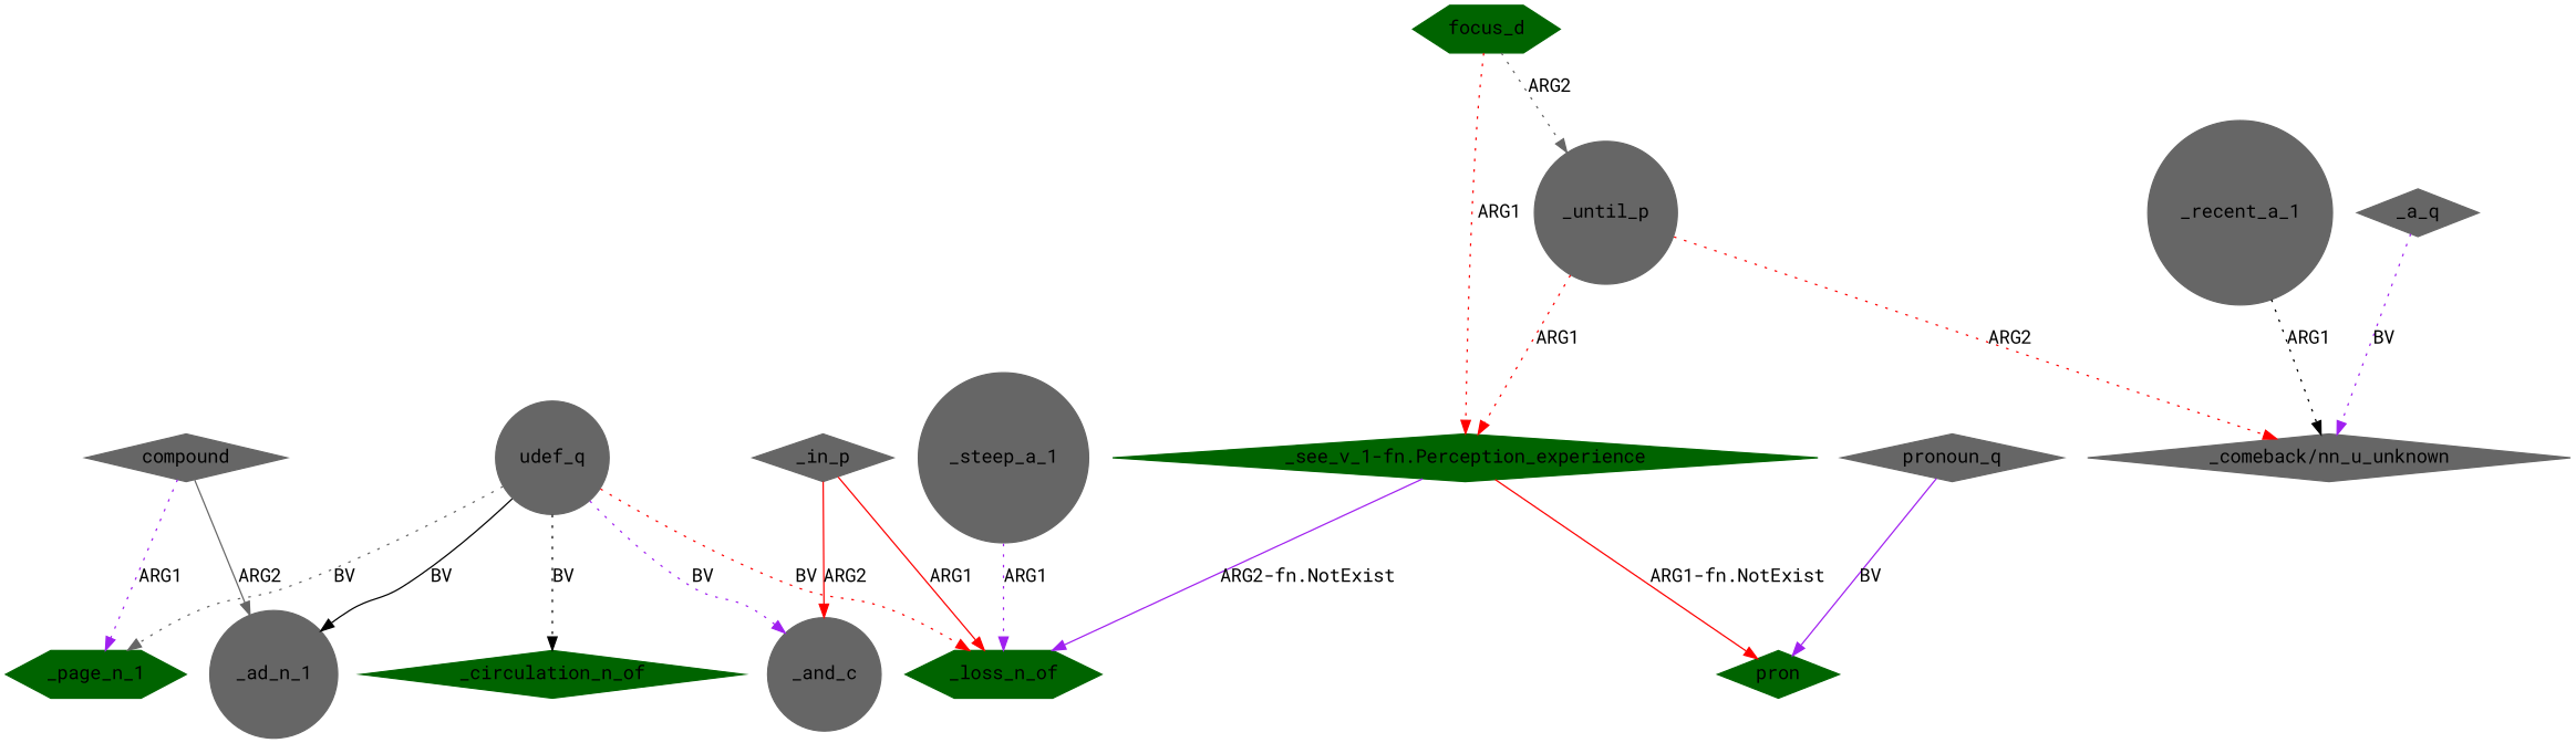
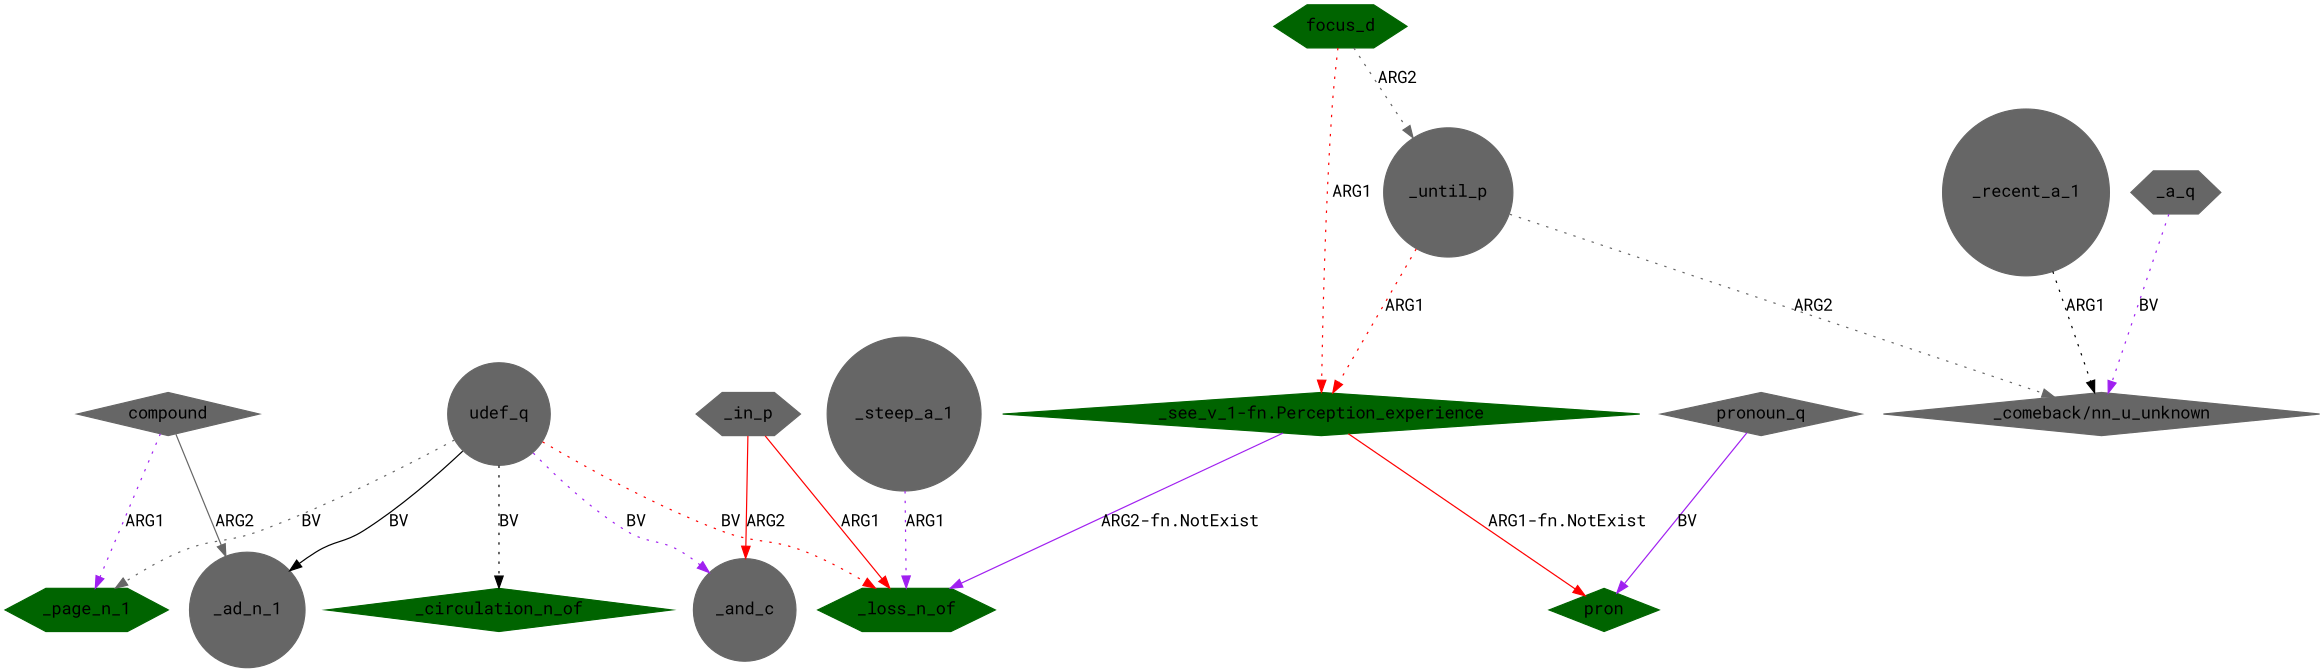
  digraph {
    fontname="Roboto Mono"
    node [color=gray40 fontname="Roboto Mono" shape=diamond style=filled]
    edge [color=red fontname="Roboto Mono" style=dotted]
    _page_n_1 [color=darkgreen shape=hexagon]
    compound
    _ad_n_1 [shape=circle]
    focus_d [color=darkgreen shape=hexagon]
    "_see_v_1-fn.Perception_experience" [color=darkgreen]
    _until_p [shape=circle]
    _loss_n_of [color=darkgreen shape=hexagon]
    pron [color=darkgreen]
    "_comeback/nn_u_unknown"
-   _in_p
+   _in_p [shape=hexagon]
    _and_c [shape=circle]
    _steep_a_1 [shape=circle]
    udef_q [shape=circle]
    _circulation_n_of [color=darkgreen]
    pronoun_q
-   _a_q
+   _a_q [shape=hexagon]
    _recent_a_1 [shape=circle]
    compound -> _page_n_1 [color=purple label=ARG1]
    compound -> _ad_n_1 [color=gray40 label=ARG2 style=solid]
    focus_d -> "_see_v_1-fn.Perception_experience" [label=ARG1]
    focus_d -> _until_p [color=gray40 label=ARG2]
    "_see_v_1-fn.Perception_experience" -> _loss_n_of [color=purple label="ARG2-fn.NotExist" style=solid]
    "_see_v_1-fn.Perception_experience" -> pron [label="ARG1-fn.NotExist" style=solid]
    _until_p -> "_see_v_1-fn.Perception_experience" [label=ARG1]
-   _until_p -> "_comeback/nn_u_unknown" [label=ARG2]
+   _until_p -> "_comeback/nn_u_unknown" [color=gray40 label=ARG2]
    _in_p -> _loss_n_of [label=ARG1 style=solid]
    _in_p -> _and_c [label=ARG2 style=solid]
    _steep_a_1 -> _loss_n_of [color=purple label=ARG1]
    udef_q -> _page_n_1 [color=gray40 label=BV]
    udef_q -> _ad_n_1 [color=black label=BV style=solid]
    udef_q -> _loss_n_of [label=BV]
    udef_q -> _and_c [color=purple label=BV]
    udef_q -> _circulation_n_of [color=black label=BV]
    pronoun_q -> pron [color=purple label=BV style=solid]
    _a_q -> "_comeback/nn_u_unknown" [color=purple label=BV]
    _recent_a_1 -> "_comeback/nn_u_unknown" [color=black label=ARG1]
  }
